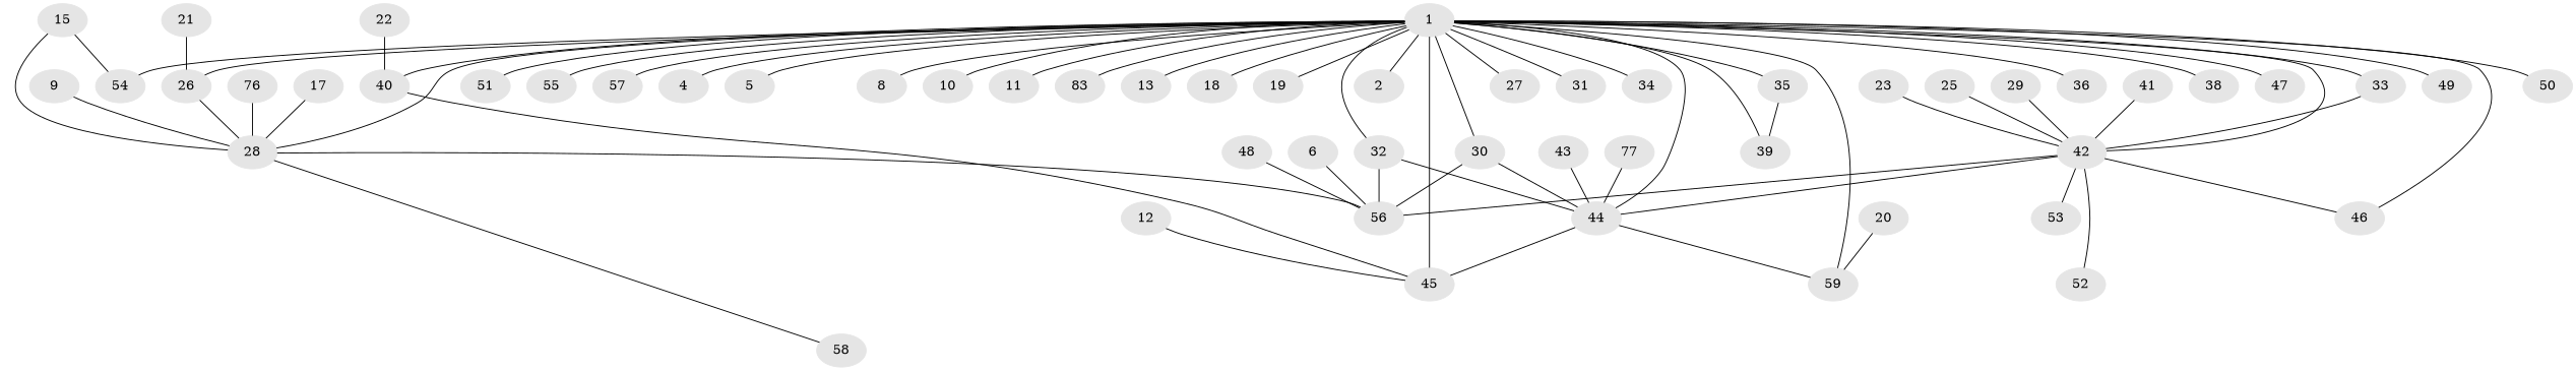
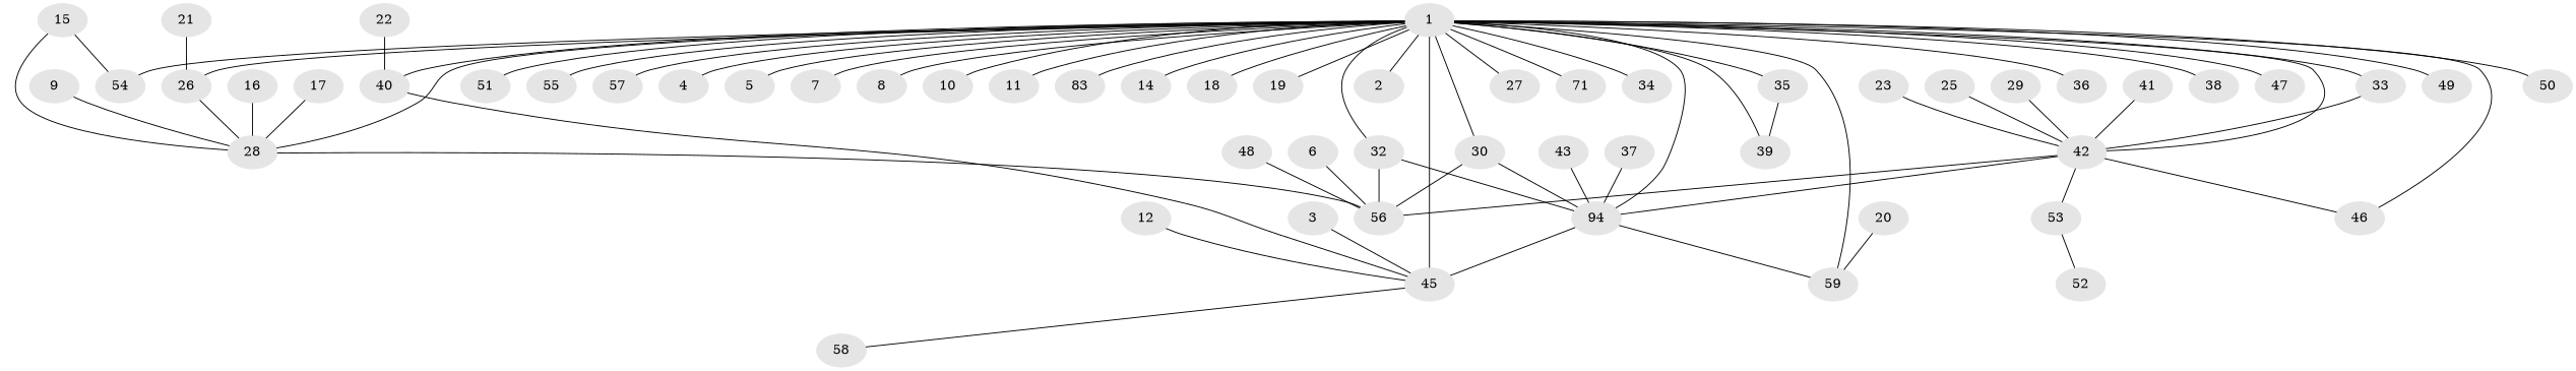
  graph {
    node [color=gray90 style=filled]
    edge [weight=1.0]
    1
    2
    4
    5
+   7
    8
    10
    11
    n9 [label=83]
-   14 [label=13]
+   14
    18
    19
    26
    27
    28
    30
-   31
+   31 [label=71]
    32
    33
    34
    35
    36
    38
    39
    40
    42
-   44
+   44 [label=94]
    45
    46
    47
    49
    50
    51
    54
    55
    57
    59
    56
    52
    53
    58
+   3
    6
    9
    12
    15
-   16 [label=76]
+   16
    17
    20
    21
    22
    23
    25
    29
-   37 [label=77]
+   37
    41
    43
    48
    1 -- 2
    1 -- 4
    1 -- 5
+   1 -- 7
    1 -- 8
    1 -- 10
    1 -- 11
    1 -- n9
    1 -- 14
    1 -- 18
    1 -- 19
    1 -- 26
    1 -- 27
    1 -- 28
    1 -- 30
    1 -- 31
    1 -- 32
    1 -- 33
    1 -- 34
    1 -- 35
    1 -- 36
    1 -- 38
    1 -- 39
    1 -- 40
    1 -- 42 [weight=2.0]
    1 -- 44
    1 -- 45 [weight=4.0]
    1 -- 46
    1 -- 47
    1 -- 49
    1 -- 50
    1 -- 51
    1 -- 54
    1 -- 55
    1 -- 57
    1 -- 59 [weight=2.0]
    26 -- 28 [weight=2.0]
    28 -- 56
    30 -- 44
    30 -- 56
    32 -- 44
    32 -- 56
    33 -- 42
    35 -- 39
    40 -- 45
    42 -- 44
    42 -- 46
    42 -- 56
-   42 -- 52
+   53 -- 52
    42 -- 53
    44 -- 45
    44 -- 59
-   28 -- 58
+   45 -- 58
+   3 -- 45
    6 -- 56
    9 -- 28
    12 -- 45
    15 -- 28
    15 -- 54
    16 -- 28
    17 -- 28
    20 -- 59
    21 -- 26
    22 -- 40
    23 -- 42
    25 -- 42
    29 -- 42
    37 -- 44
    41 -- 42
    43 -- 44
    48 -- 56
  }
